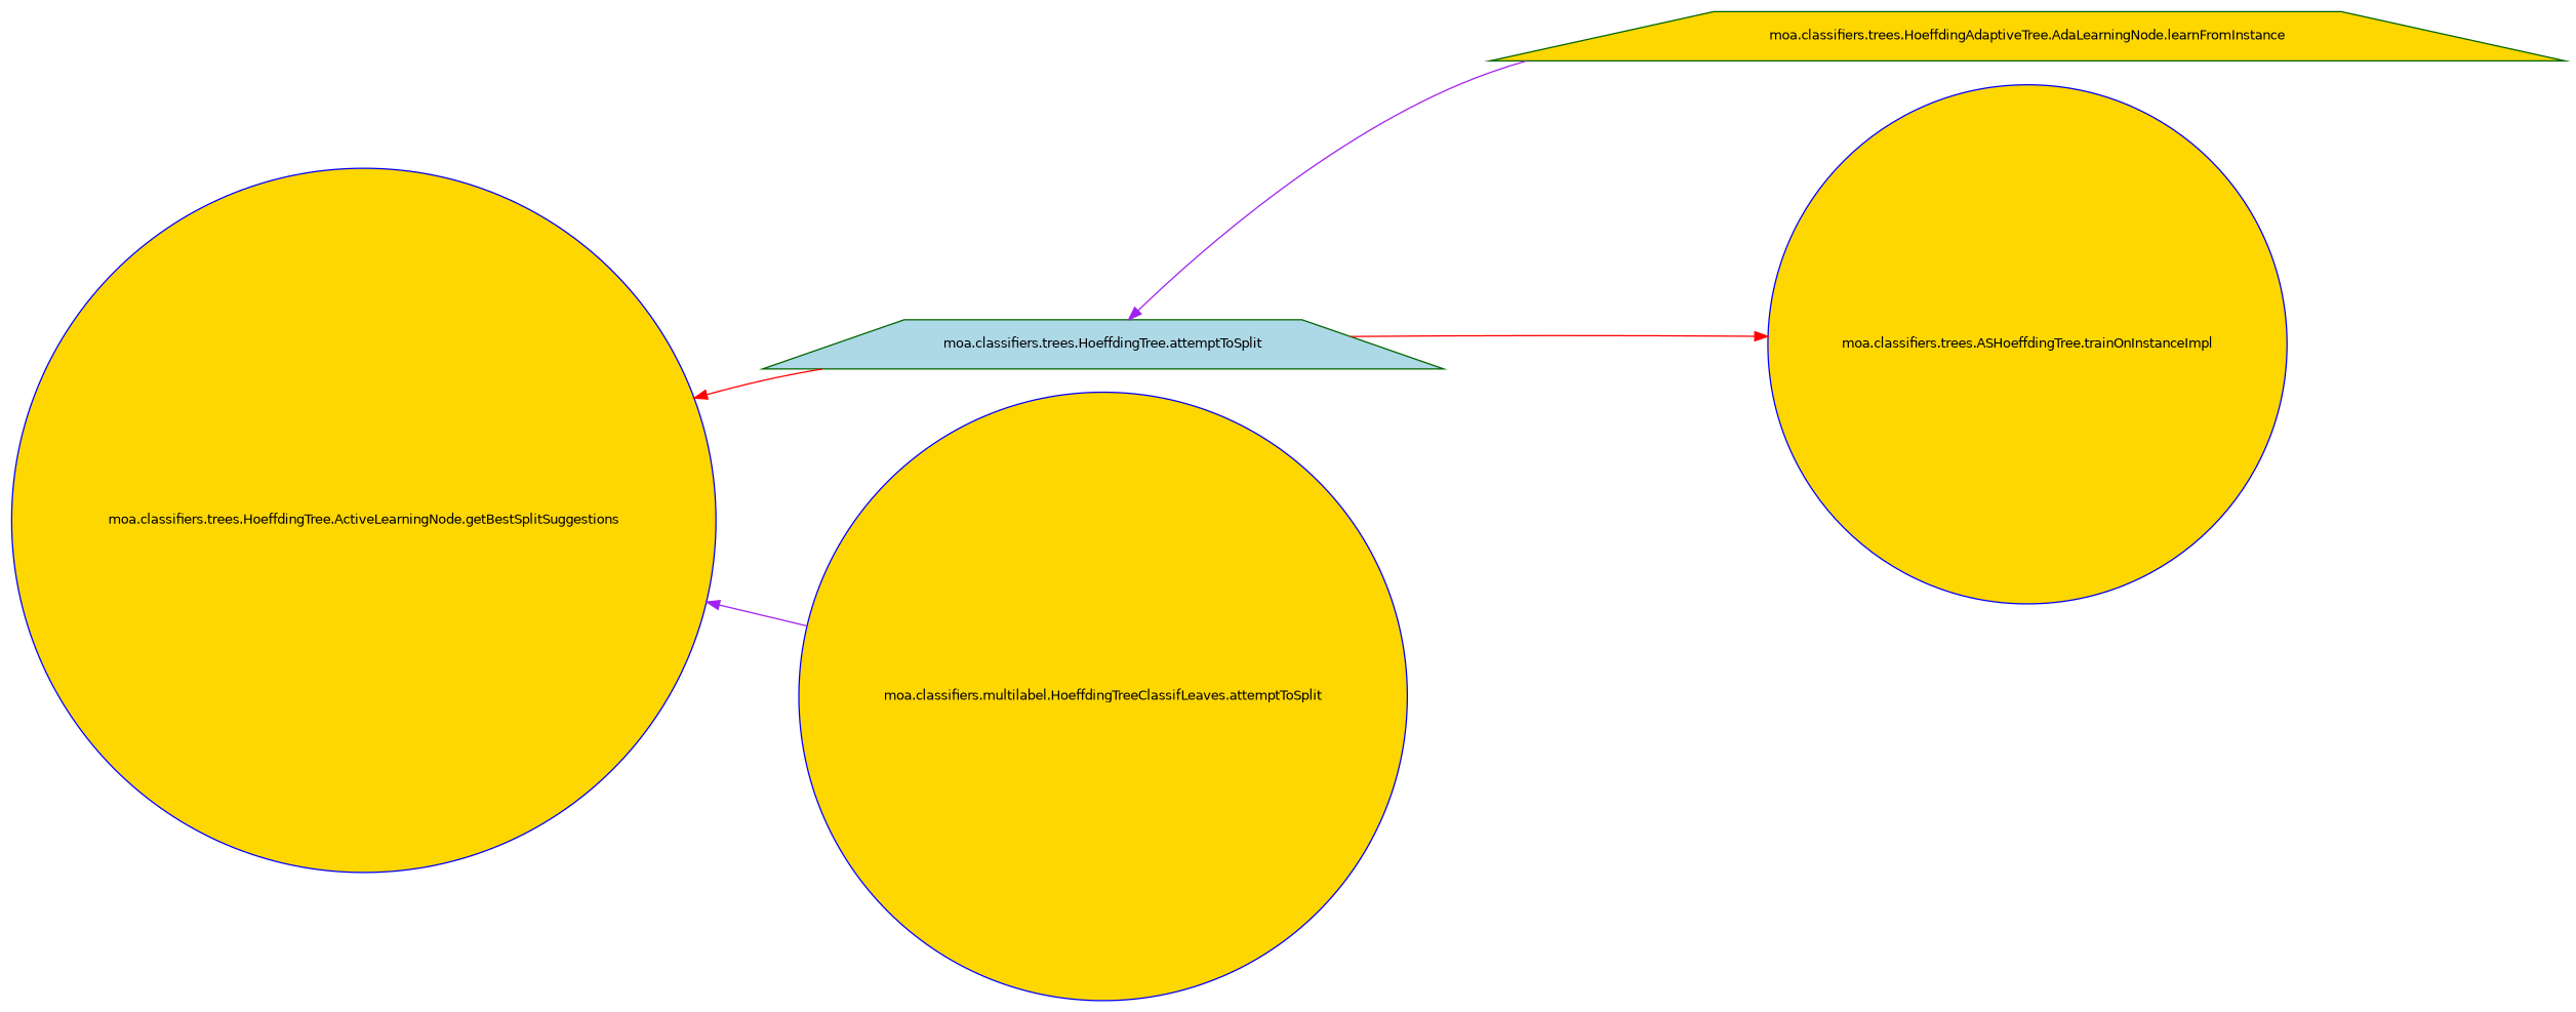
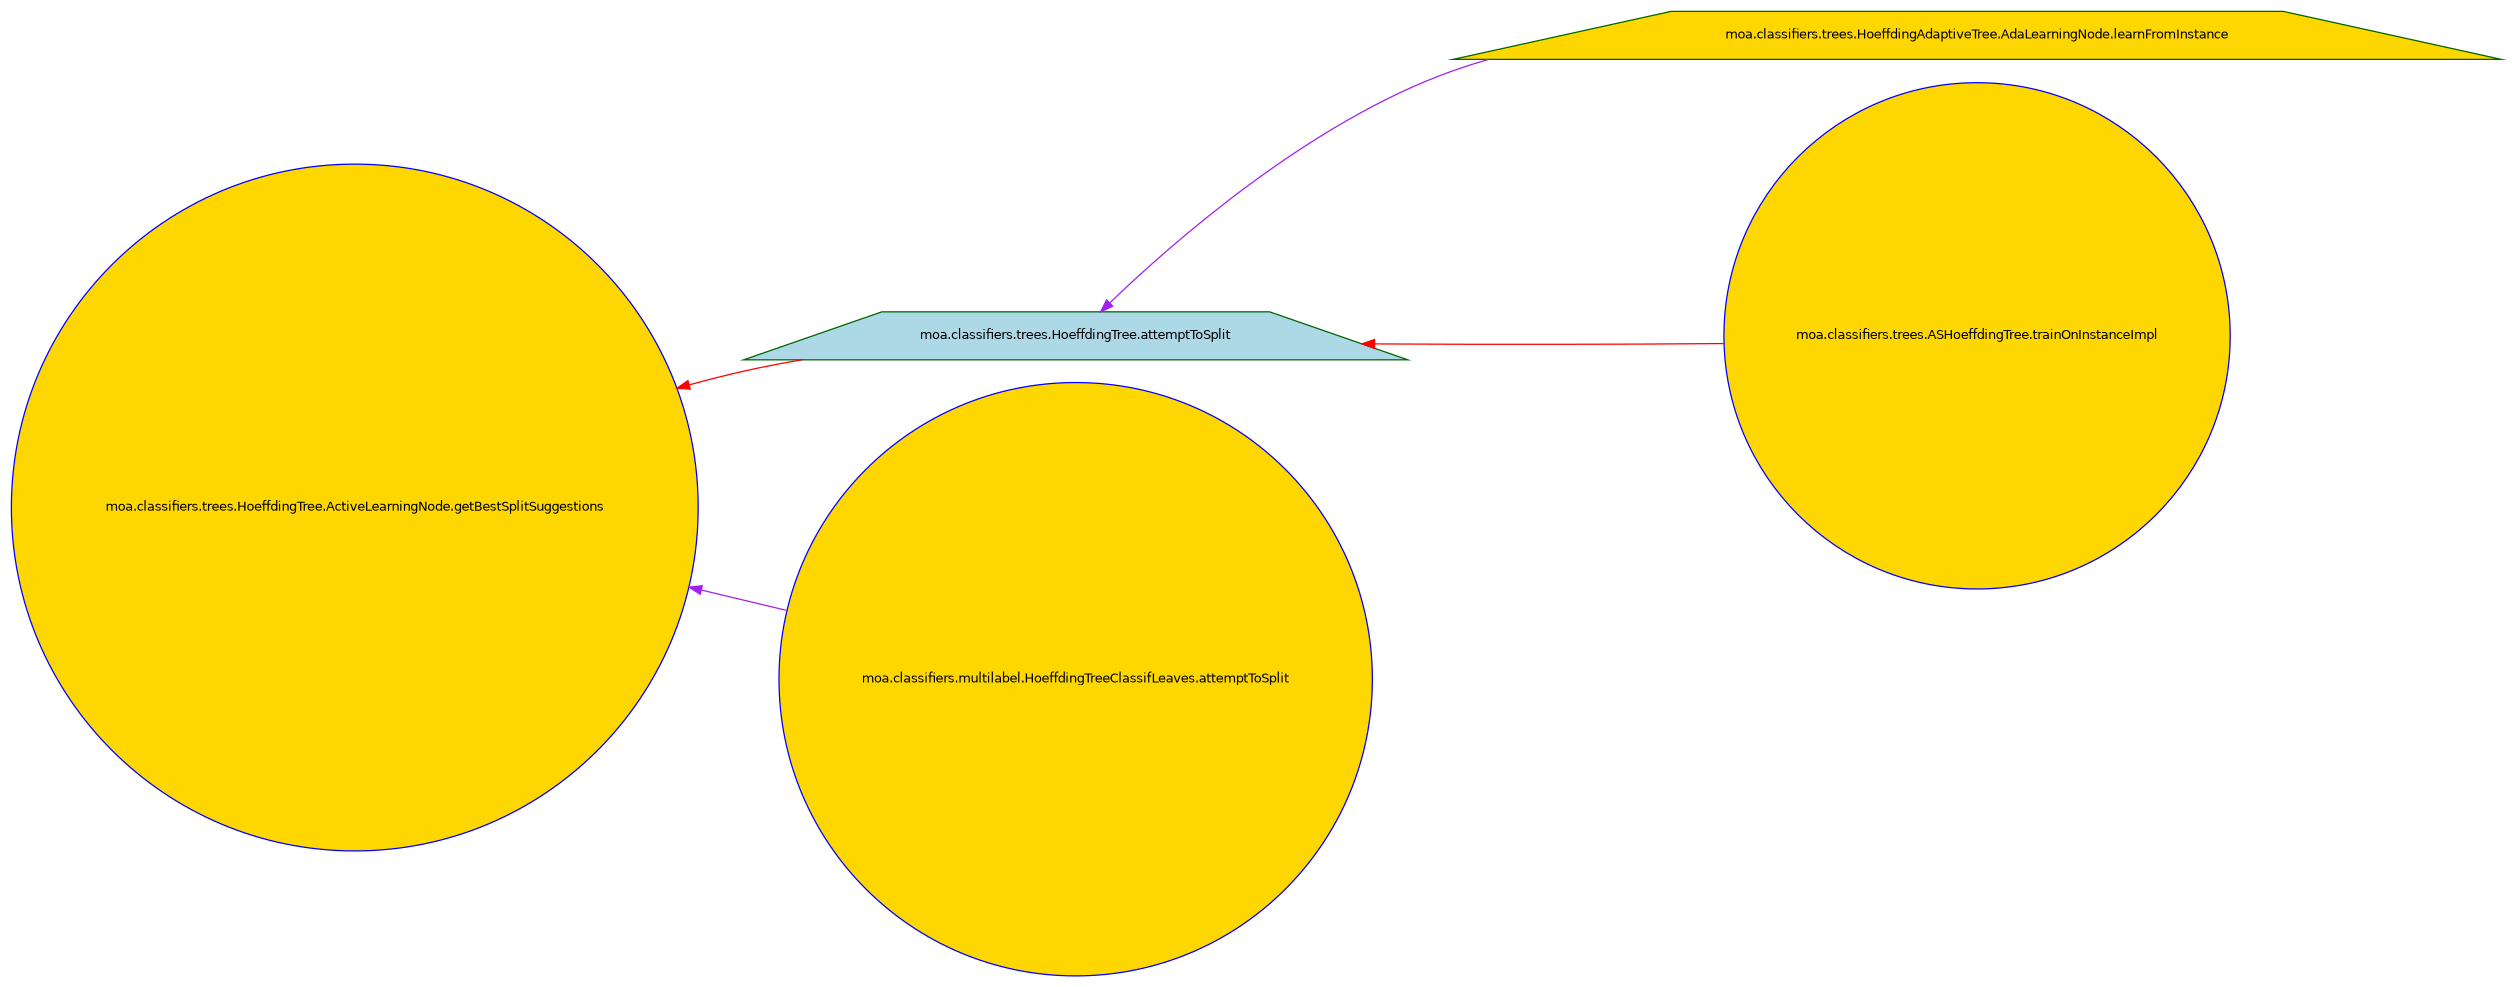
  digraph {
    rankdir=LR
    node [color=blue fillcolor=gold fontname=Helvetica fontsize=10 shape=circle style=filled]
    edge [color=red dir=back fontname=Helvetica fontsize=10 labelfontname=Helvetica labelfontsize=10 style=solid]
    n1 [fontcolor=black height=0.2 label="moa.classifiers.trees.HoeffdingTree.ActiveLearningNode.getBestSplitSuggestions" width=0.4]
    n2 [color=darkgreen fillcolor=lightblue height=0.2 label="moa.classifiers.trees.HoeffdingTree.attemptToSplit" shape=trapezium width=0.4]
    n3 [height=0.2 label="moa.classifiers.multilabel.HoeffdingTreeClassifLeaves.attemptToSplit" width=0.4]
    n4 [color=darkgreen height=0.2 label="moa.classifiers.trees.HoeffdingAdaptiveTree.AdaLearningNode.learnFromInstance" shape=trapezium width=0.4]
    n5 [height=0.2 label="moa.classifiers.trees.ASHoeffdingTree.trainOnInstanceImpl" width=0.4]
    n1 -> n2
    n1 -> n3 [color=purple]
    n2 -> n4 [color=purple]
-   n5 -> n2
+   n2 -> n5
  }
